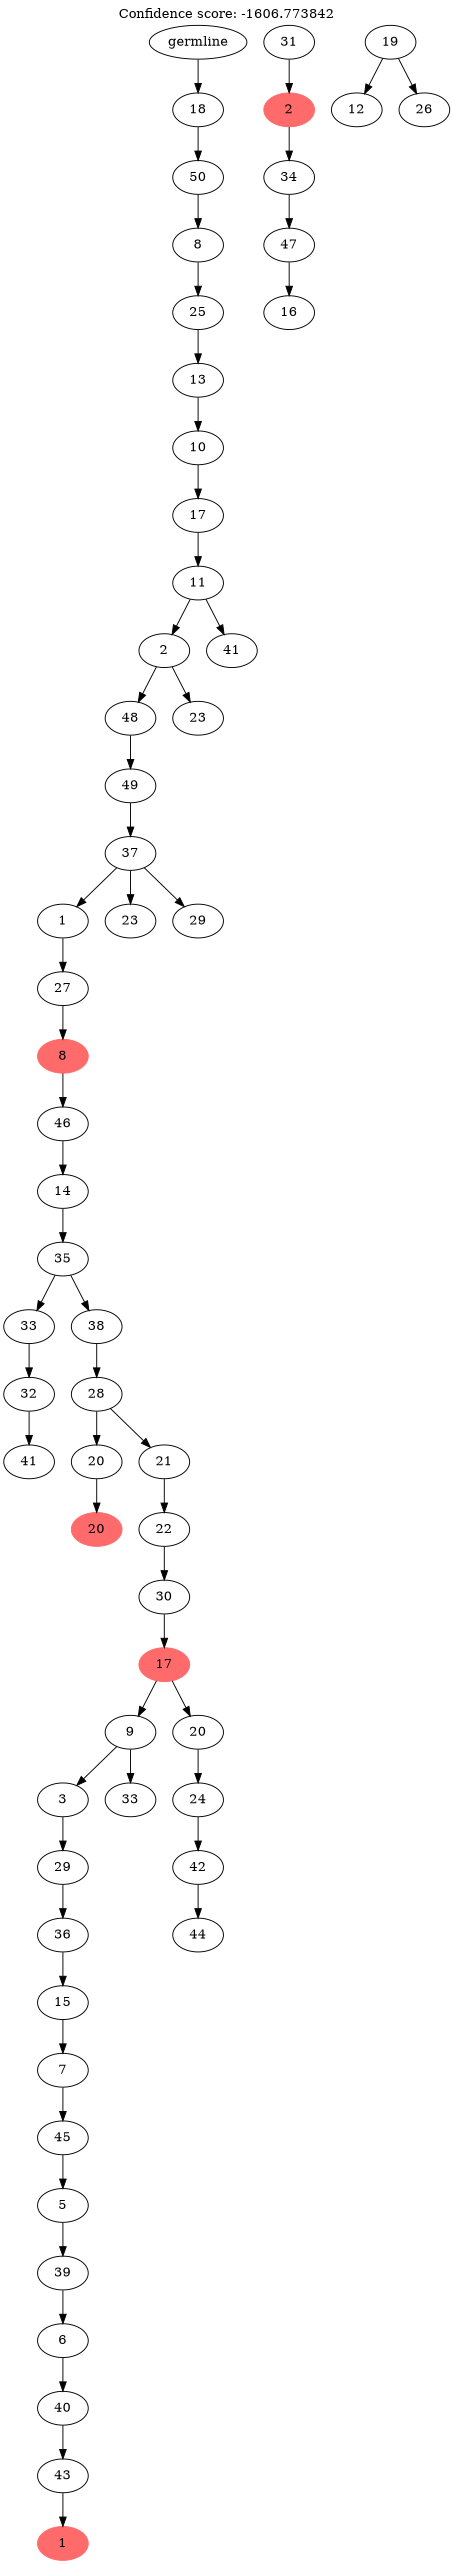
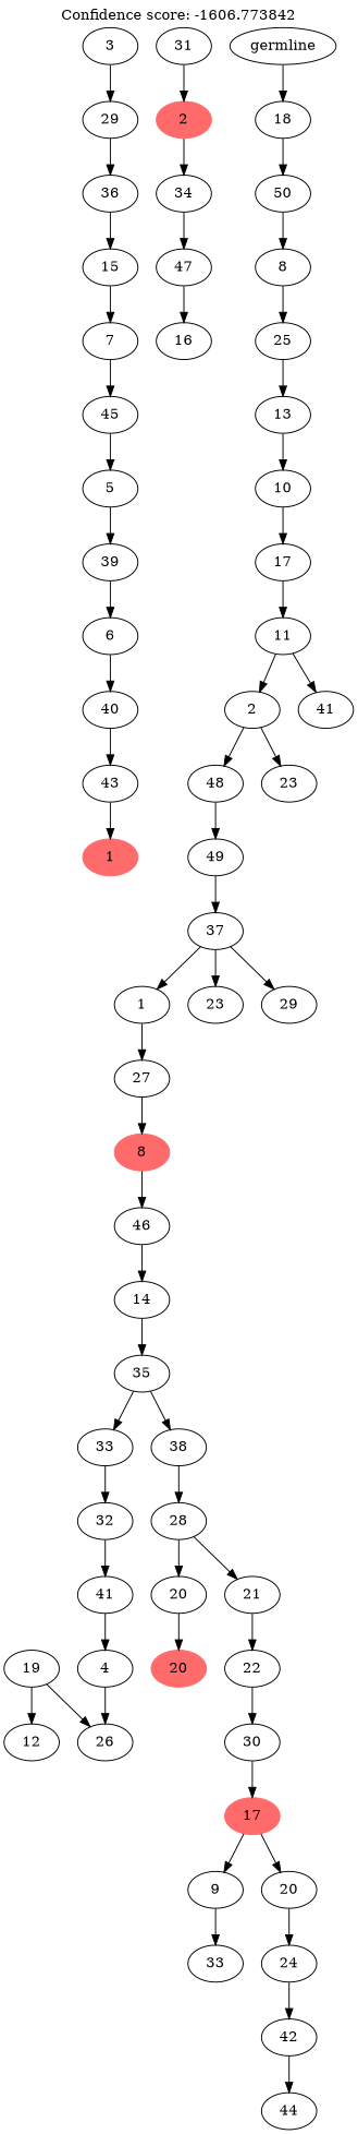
  digraph {
    label="Confidence score: -1606.773842"
    labelloc=t
    n1 [label=43]
    n2 [color=indianred1 label=1 style=filled]
    n3 [label=40]
    n4 [label=6]
    n5 [label=39]
    n6 [label=5]
    n7 [label=16]
    n8 [label=47]
    n9 [label=34]
    n10 [color=indianred1 label=2 style=filled]
    n11 [label=31]
    n12 [label=12]
    n13 [label=19]
    n14 [label=26]
+   n15 [label=4]
    n16 [label=41]
    n17 [label=32]
    n18 [label=33]
    n19 [label=20]
    n20 [color=indianred1 label=20 style=filled]
    n21 [label=7]
    n22 [label=45]
    n23 [label=15]
    n24 [label=36]
    n25 [label=29]
    n26 [label=3]
    n27 [label=9]
    n28 [label=33]
    n29 [label=42]
    n30 [label=44]
    n31 [label=24]
    n32 [label=20]
    n33 [color=indianred1 label=17 style=filled]
    n34 [label=30]
    n35 [label=22]
    n36 [label=21]
    n37 [label=28]
    n38 [label=38]
    n39 [label=35]
    n40 [label=14]
    n41 [label=46]
    n42 [color=indianred1 label=8 style=filled]
    n43 [label=27]
    n44 [label=1]
    n45 [label=37]
    n46 [label=23]
    n47 [label=29]
    n48 [label=49]
    n49 [label=48]
    n50 [label=2]
    n51 [label=23]
    n52 [label=11]
    n53 [label=41]
    n54 [label=17]
    n55 [label=10]
    n56 [label=13]
    n57 [label=25]
    n58 [label=8]
    n59 [label=50]
    n60 [label=18]
    n61 [label=germline]
    n1 -> n2
    n3 -> n1
    n4 -> n3
    n5 -> n4
    n6 -> n5
    n8 -> n7
    n9 -> n8
    n10 -> n9
    n11 -> n10
    n13 -> n12
    n13 -> n14
+   n15 -> n14
+   n16 -> n15
    n17 -> n16
    n18 -> n17
    n19 -> n20
    n21 -> n22
    n22 -> n6
    n23 -> n21
    n24 -> n23
    n25 -> n24
    n26 -> n25
-   n27 -> n26
    n27 -> n28
    n29 -> n30
    n31 -> n29
    n32 -> n31
    n33 -> n27
    n33 -> n32
    n34 -> n33
    n35 -> n34
    n36 -> n35
    n37 -> n19
    n37 -> n36
    n38 -> n37
    n39 -> n18
    n39 -> n38
    n40 -> n39
    n41 -> n40
    n42 -> n41
    n43 -> n42
    n44 -> n43
    n45 -> n44
    n45 -> n46
    n45 -> n47
    n48 -> n45
    n49 -> n48
    n50 -> n49
    n50 -> n51
    n52 -> n50
    n52 -> n53
    n54 -> n52
    n55 -> n54
    n56 -> n55
    n57 -> n56
    n58 -> n57
    n59 -> n58
    n60 -> n59
    n61 -> n60
  }
